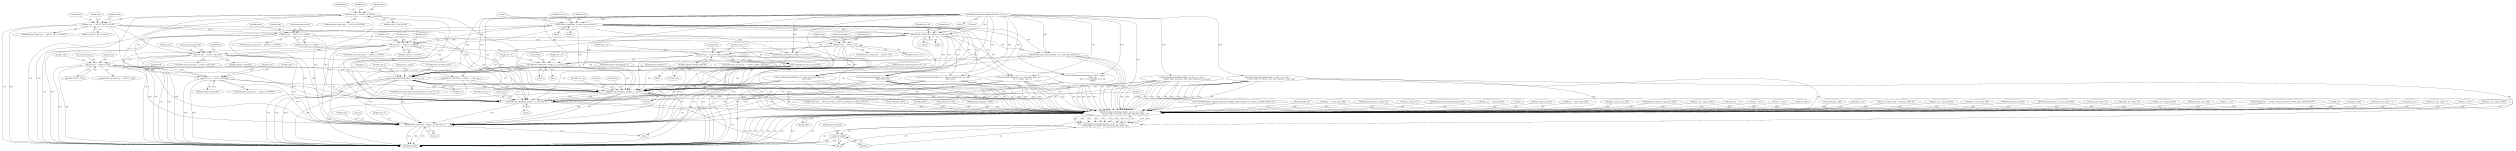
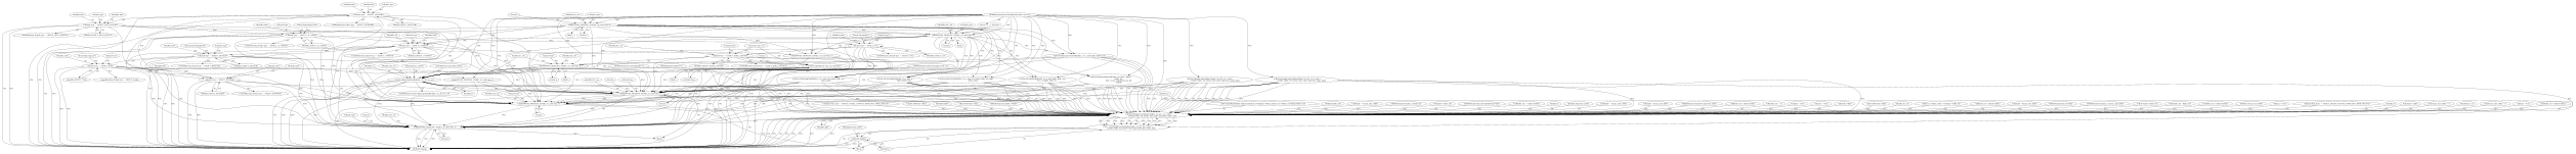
  digraph {
    fontname="Playfair Display"
    node [fontname="Playfair Display"]
    edge [fontname="Playfair Display"]
    n1 [label="(Call,smd->type == DETECT_BYTEJUMP)"]
    n2 [label="(Call,smd->type == DETECT_BYTE_EXTRACT)"]
    n3 [label="(Call,KEYWORD_PROFILING_END(det_ctx, smd->type, 0))"]
    n4 [label="(Call,KEYWORD_PROFILING_END(det_ctx, smd->type, 1))"]
    n5 [label="(Call,KEYWORD_PROFILING_END(det_ctx, smd->type, 1))"]
    n6 [label="(ControlStructure,if (smd->type == DETECT_BYTEJUMP))"]
    n7 [label="(Identifier,DETECT_BYTEJUMP)"]
    n8 [label="(MethodReturn,int)"]
    n9 [label="(Call,smd->type == DETECT_AL_URILEN)"]
    n10 [label="(ControlStructure,if (smd->type == DETECT_BYTE_EXTRACT))"]
    n11 [label="(Identifier,DETECT_BYTE_EXTRACT)"]
    n12 [label="(Literal,0)"]
    n13 [label="(Block,)"]
    n14 [label="(Call,DetectEngineContentInspection(de_ctx, det_ctx, s, smd+1,\n                f, buffer, buffer_len, stream_start_offset, inspection_mode, data))"]
    n15 [label="(Literal,1)"]
    n16 [label="(Block,)"]
    n17 [label="(Literal,1)"]
    n18 [label="(Call,smd->type == DETECT_BYTETEST)"]
    n19 [label="(Identifier,DETECT_BYTETEST)"]
    n20 [label="(ControlStructure,if (smd->type == DETECT_BYTETEST))"]
    n21 [label="(Call,smd->type == DETECT_PCRE)"]
    n22 [label="(Call,KEYWORD_PROFILING_END(det_ctx, smd->type, 1))"]
    n23 [label="(Identifier,DETECT_PCRE)"]
    n24 [label="(ControlStructure,if (smd->type == DETECT_PCRE))"]
    n25 [label="(Call,smd->type == DETECT_ISDATAAT)"]
    n26 [label="(ControlStructure,if (smd->type == DETECT_ISDATAAT))"]
    n27 [label="(Identifier,DETECT_ISDATAAT)"]
    n28 [label="(Call,smd->type == DETECT_CONTENT)"]
    n29 [label="(ControlStructure,if (smd->type == DETECT_CONTENT))"]
    n30 [label="(Identifier,DETECT_CONTENT)"]
    n31 [label="(Call,KEYWORD_PROFILING_END(det_ctx, smd->type, 1))"]
    n32 [label="(Call,KEYWORD_PROFILING_END(det_ctx, smd->type, 0))"]
    n33 [label="(Call,KEYWORD_PROFILING_END(det_ctx, smd->type, 0))"]
    n34 [label="(Call,DetectPcrePayloadMatch(det_ctx, s, smd, p, f,\n                                       buffer, buffer_len))"]
    n35 [label="(Call,DetectByteExtractDoMatch(det_ctx, smd, s, buffer,\n                                     buffer_len,\n                                     &det_ctx->bj_values[bed->local_id],\n                                     endian))"]
    n36 [label="(Call,DetectBytejumpDoMatch(det_ctx, s, smd->ctx, buffer, buffer_len,\n                                  flags, offset))"]
    n37 [label="(Call,DetectBase64DecodeDoMatch(det_ctx, s, smd, buffer, buffer_len))"]
    n38 [label="(Block,)"]
    n39 [label="(Call,DetectBytetestDoMatch(det_ctx, s, smd->ctx, buffer, buffer_len, flags,\n                                  offset, value))"]
    n40 [label="(Call,DetectLuaMatchBuffer(det_ctx, s, smd, buffer, buffer_len,\n                    det_ctx->buffer_offset, f))"]
    n41 [label="(Literal,0)"]
    n42 [label="(Literal,0)"]
    n43 [label="(Block,)"]
    n44 [label="(Call,KEYWORD_PROFILING_END(det_ctx, smd->type, 1))"]
    n45 [label="(Call,DetectBase64DataDoMatch(de_ctx, det_ctx, s, f))"]
    n46 [label="(MethodParameterIn,DetectEngineThreadCtx *det_ctx)"]
    n47 [label="(Call,DetectEngineContentInspection(de_ctx, det_ctx, s, smd+1,\n                        f, buffer, buffer_len, stream_start_offset, inspection_mode, data))"]
    n48 [label="(Call,DetectEngineContentInspection(de_ctx, det_ctx, s, smd+1,\n                    f, buffer, buffer_len, stream_start_offset, inspection_mode, data))"]
    1000130
    n50 [label="(Block,)"]
    n51 [label="(Literal,1)"]
    n52 [label="(ControlStructure,if (DetectBase64DataDoMatch(de_ctx, det_ctx, s, f)))"]
    n53 [label="(Identifier,f)"]
    n54 [label="(Call,r = DetectEngineContentInspection(de_ctx, det_ctx, s, smd+1,\n                f, buffer, buffer_len, stream_start_offset, inspection_mode, data))"]
    n55 [label="(Identifier,data)"]
    n56 [label="(Call,smd->type == DETECT_LUA)"]
    n57 [label="(ControlStructure,if (smd->type == DETECT_AL_URILEN))"]
    n58 [label="(Identifier,DETECT_AL_URILEN)"]
    n59 [label="(Call,smd->type == DETECT_BASE64_DECODE)"]
    n60 [label="(ControlStructure,if (smd->type == DETECT_LUA))"]
    n61 [label="(Identifier,DETECT_LUA)"]
    n62 [label="(Call,SCLogDebug(\"sm->type %u\", smd->type))"]
    n63 [label="(Identifier,DETECT_BASE64_DECODE)"]
    n64 [label="(ControlStructure,if (smd->type == DETECT_BASE64_DECODE))"]
    n65 [label="(Block,)"]
    n66 [label="(Call,smd->type)"]
    n67 [label="(Call,SCReturnInt(r))"]
    n68 [label="(Identifier,r)"]
    n69 [label="(MethodParameterIn,const Signature *s)"]
    n70 [label="(Call,SCLogDebug(\"absolute isdataat mismatch, id->isdataat %\"PRIu32\", buffer_len %\"PRIu32\"\", id->dataat, buffer_len))"]
    n71 [label="(Identifier,buffer_len)"]
    n72 [label="(Call,depth <= stream_start_offset)"]
    n73 [label="(ControlStructure,goto final_match;)"]
    n74 [label="(MethodParameterIn,uint32_t buffer_len)"]
    n75 [label="(Identifier,r)"]
    n76 [label="(Call,depth > buffer_len)"]
    n77 [label="(MethodParameterIn,const SigMatchData *smd)"]
    n78 [label="(Call,buffer_len == urilend->urilen1)"]
    n79 [label="(Identifier,s)"]
    n80 [label="(Literal,1)"]
    n81 [label="(Literal,\"lua starting\")"]
    n82 [label="(Identifier,det_ctx)"]
    n83 [label="(Identifier,inspection_mode)"]
    n84 [label="(Call,depth <= stream_start_offset)"]
    n85 [label="(MethodParameterIn,Flow *f)"]
    n86 [label="(Call,depth - stream_start_offset)"]
    n87 [label="(Call,smd->type)"]
    n88 [label="(MethodParameterIn,uint8_t inspection_mode)"]
    n89 [label="(Call,buffer_len < urilend->urilen1)"]
    n90 [label="(Call,buffer_len == 0)"]
    n91 [label="(Identifier,det_ctx)"]
    n92 [label="(JumpTarget,no_match:)"]
    n93 [label="(Call,data != NULL)"]
    n94 [label="(Identifier,det_ctx)"]
    n95 [label="(Call,smd->type)"]
    n96 [label="(Call,smd == NULL)"]
    n97 [label="(Call,(Packet *)data)"]
    n98 [label="(Call,smd->type)"]
    n99 [label="(MethodParameterIn,DetectEngineCtx *de_ctx)"]
    n100 [label="(Call,(DCERPCState *)data)"]
    n101 [label="(Identifier,bed)"]
    n102 [label="(JumpTarget,final_match:)"]
    n103 [label="(Call,smd->type)"]
    n104 [label="(Identifier,de_ctx)"]
    n105 [label="(Call,det_ctx->buffer_offset + id->dataat > buffer_len)"]
    n106 [label="(Call,buffer_len > urilend->urilen1)"]
    n107 [label="(Call,depth - stream_start_offset)"]
    n108 [label="(Identifier,smd)"]
    n109 [label="(MethodParameterIn,void *data)"]
    n110 [label="(Call,smd->type)"]
    n111 [label="(Identifier,btd)"]
    n112 [label="(MethodParameterIn,uint32_t stream_start_offset)"]
    n113 [label="(Call,smd->type)"]
    n114 [label="(Call,smd->type)"]
    n115 [label="(Call,smd->type)"]
    n116 [label="(Call,smd->type)"]
    n117 [label="(Identifier,bjd)"]
    n118 [label="(Identifier,det_ctx)"]
    n119 [label="(Identifier,smd)"]
    n120 [label="(Call,id->dataat < buffer_len)"]
    n121 [label="(Call,sbuffer_len > buffer_len)"]
    n122 [label="(Identifier,smd)"]
    n123 [label="(Identifier,smd)"]
    n124 [label="(Literal,0)"]
    n125 [label="(Identifier,det_ctx)"]
    n126 [label="(Call,buffer_len > urilend->urilen1)"]
    n127 [label="(Identifier,s)"]
    n128 [label="(Call,smd->type)"]
    n129 [label="(Identifier,stream_start_offset)"]
    n130 [label="(Call,data != NULL)"]
    n131 [label="(Literal,1)"]
    n132 [label="(Call,inspection_mode == DETECT_ENGINE_CONTENT_INSPECTION_MODE_PAYLOAD)"]
    n133 [label="(Literal,0)"]
    n134 [label="(Identifier,f)"]
    n135 [label="(Call,found - buffer)"]
    n136 [label="(Call,stream_start_offset != 0)"]
    n137 [label="(Identifier,smd)"]
    n138 [label="(Call,smd->type)"]
    n139 [label="(Identifier,smd)"]
    n140 [label="(Literal,0)"]
    n141 [label="(Identifier,de_ctx)"]
    n142 [label="(Identifier,cd)"]
    n143 [label="(Identifier,det_ctx)"]
    n144 [label="(Identifier,det_ctx)"]
    n145 [label="(Call,stream_start_offset != 0)"]
    n146 [label="(Call,data != NULL)"]
    n147 [label="(Literal,\"inspecting isdataat\")"]
    n148 [label="(Identifier,smd)"]
    n149 [label="(Call,buffer_len < urilend->urilen2)"]
    n150 [label="(Call,inspection_mode == DETECT_ENGINE_CONTENT_INSPECTION_MODE_PAYLOAD)"]
    n151 [label="(Call,smd->type)"]
    n152 [label="(Identifier,det_ctx)"]
    n153 [label="(Identifier,det_ctx)"]
    n154 [label="(Call,(DCERPCState *)data)"]
    n155 [label="(Identifier,buffer)"]
    n156 [label="(Call,smd->type)"]
    n157 [label="(Call,(DCERPCState *)data)"]
    n158 [label="(Literal,\"inspecting uri len\")"]
    n159 [label="(Literal,\"inspecting pcre\")"]
    n160 [label="(Identifier,smd)"]
    n161 [label="(Literal,\"sm->type %u\")"]
    n162 [label="(Call,smd->type)"]
    n163 [label="(Call,smd->type)"]
    n164 [label="(MethodParameterIn,uint8_t *buffer)"]
    n1 -> n2 [label="DDG: "]
    n1 -> n3 [label="DDG: "]
    n1 -> n4 [label="DDG: "]
    n1 -> n5 [label="DDG: "]
    n1 -> n6 [label="AST: "]
    n1 -> n7 [label="CFG: "]
    n1 -> n8 [label="DDG: "]
    n1 -> n8 [label="DDG: "]
    n2 -> n3 [label="DDG: "]
    n2 -> n4 [label="DDG: "]
    n2 -> n5 [label="DDG: "]
    n2 -> n8 [label="DDG: "]
    n2 -> n8 [label="DDG: "]
    n2 -> n9 [label="DDG: "]
    n2 -> n10 [label="AST: "]
    n2 -> n11 [label="CFG: "]
    n3 -> n4 [label="DDG: "]
    n3 -> n4 [label="DDG: "]
    n3 -> n5 [label="DDG: "]
    n3 -> n5 [label="DDG: "]
    n3 -> n8 [label="DDG: "]
    n3 -> n12 [label="CFG: "]
    n3 -> n13 [label="AST: "]
    n4 -> n5 [label="DDG: "]
    n4 -> n14 [label="DDG: "]
    n4 -> n15 [label="CFG: "]
    n4 -> n16 [label="AST: "]
    n5 -> n8 [label="DDG: "]
    n5 -> n8 [label="DDG: "]
    n5 -> n8 [label="DDG: "]
    n5 -> n13 [label="AST: "]
    n5 -> n17 [label="CFG: "]
    n7 -> n1 [label="AST: "]
    n9 -> n3 [label="DDG: "]
    n9 -> n4 [label="DDG: "]
    n9 -> n5 [label="DDG: "]
    n9 -> n8 [label="DDG: "]
    n9 -> n8 [label="DDG: "]
    n9 -> n56 [label="DDG: "]
    n9 -> n57 [label="AST: "]
    n9 -> n58 [label="CFG: "]
    n11 -> n2 [label="AST: "]
    n12 -> n3 [label="AST: "]
    n14 -> n5 [label="DDG: "]
    n14 -> n8 [label="DDG: "]
    n14 -> n8 [label="DDG: "]
    n14 -> n8 [label="DDG: "]
    n14 -> n8 [label="DDG: "]
    n14 -> n8 [label="DDG: "]
    n14 -> n8 [label="DDG: "]
    n14 -> n8 [label="DDG: "]
    n14 -> n8 [label="DDG: "]
    n14 -> n8 [label="DDG: "]
    n14 -> n54 [label="AST: "]
    n14 -> n54 [label="DDG: "]
    n14 -> n54 [label="DDG: "]
    n14 -> n54 [label="DDG: "]
    n14 -> n54 [label="DDG: "]
    n14 -> n54 [label="DDG: "]
    n14 -> n54 [label="DDG: "]
    n14 -> n54 [label="DDG: "]
    n14 -> n54 [label="DDG: "]
    n14 -> n54 [label="DDG: "]
    n14 -> n54 [label="DDG: "]
    n14 -> n55 [label="CFG: "]
    n15 -> n4 [label="AST: "]
    n17 -> n5 [label="AST: "]
    n18 -> n1 [label="DDG: "]
    n18 -> n3 [label="DDG: "]
    n18 -> n4 [label="DDG: "]
    n18 -> n5 [label="DDG: "]
    n18 -> n8 [label="DDG: "]
    n18 -> n8 [label="DDG: "]
    n18 -> n19 [label="CFG: "]
    n18 -> n20 [label="AST: "]
    n19 -> n18 [label="AST: "]
    n21 -> n3 [label="DDG: "]
    n21 -> n4 [label="DDG: "]
    n21 -> n5 [label="DDG: "]
    n21 -> n8 [label="DDG: "]
    n21 -> n8 [label="DDG: "]
    n21 -> n18 [label="DDG: "]
    n21 -> n22 [label="DDG: "]
    n21 -> n23 [label="CFG: "]
    n21 -> n24 [label="AST: "]
    n22 -> n3 [label="DDG: "]
    n22 -> n4 [label="DDG: "]
    n22 -> n5 [label="DDG: "]
    n23 -> n21 [label="AST: "]
    n25 -> n3 [label="DDG: "]
    n25 -> n4 [label="DDG: "]
    n25 -> n5 [label="DDG: "]
    n25 -> n8 [label="DDG: "]
    n25 -> n8 [label="DDG: "]
    n25 -> n21 [label="DDG: "]
    n25 -> n26 [label="AST: "]
    n25 -> n27 [label="CFG: "]
-   n2 -> n25 [label="AST: "]
+   n27 -> n25 [label="AST: "]
    n28 -> n3 [label="DDG: "]
    n28 -> n4 [label="DDG: "]
    n28 -> n5 [label="DDG: "]
    n28 -> n8 [label="DDG: "]
    n28 -> n8 [label="DDG: "]
    n28 -> n25 [label="DDG: "]
    n28 -> n29 [label="AST: "]
    n28 -> n30 [label="CFG: "]
    n28 -> n31 [label="DDG: "]
    n30 -> n28 [label="AST: "]
    n31 -> n3 [label="DDG: "]
    n31 -> n4 [label="DDG: "]
    n31 -> n5 [label="DDG: "]
    n32 -> n3 [label="DDG: "]
    n32 -> n4 [label="DDG: "]
    n32 -> n5 [label="DDG: "]
    n32 -> n8 [label="DDG: "]
    n32 -> n28 [label="DDG: "]
    n32 -> n31 [label="DDG: "]
    n32 -> n33 [label="DDG: "]
    n32 -> n33 [label="DDG: "]
    n32 -> n34 [label="DDG: "]
    n32 -> n35 [label="DDG: "]
    n32 -> n36 [label="DDG: "]
    n32 -> n37 [label="DDG: "]
    n32 -> n38 [label="AST: "]
    n32 -> n39 [label="DDG: "]
    n32 -> n40 [label="DDG: "]
    n32 -> n41 [label="CFG: "]
    n33 -> n3 [label="DDG: "]
    n33 -> n4 [label="DDG: "]
    n33 -> n5 [label="DDG: "]
    n33 -> n8 [label="DDG: "]
    n33 -> n28 [label="DDG: "]
    n33 -> n31 [label="DDG: "]
    n33 -> n34 [label="DDG: "]
    n33 -> n35 [label="DDG: "]
    n33 -> n36 [label="DDG: "]
    n33 -> n37 [label="DDG: "]
    n33 -> n39 [label="DDG: "]
    n33 -> n40 [label="DDG: "]
    n33 -> n42 [label="CFG: "]
    n33 -> n43 [label="AST: "]
    n34 -> n3 [label="DDG: "]
    n34 -> n4 [label="DDG: "]
    n34 -> n5 [label="DDG: "]
    n34 -> n14 [label="DDG: "]
    n34 -> n14 [label="DDG: "]
    n34 -> n14 [label="DDG: "]
    n34 -> n14 [label="DDG: "]
    n34 -> n14 [label="DDG: "]
    n35 -> n3 [label="DDG: "]
    n35 -> n4 [label="DDG: "]
    n35 -> n5 [label="DDG: "]
    n35 -> n14 [label="DDG: "]
    n35 -> n14 [label="DDG: "]
    n35 -> n14 [label="DDG: "]
    n35 -> n14 [label="DDG: "]
    n36 -> n3 [label="DDG: "]
    n36 -> n4 [label="DDG: "]
    n36 -> n5 [label="DDG: "]
    n36 -> n14 [label="DDG: "]
    n36 -> n14 [label="DDG: "]
    n36 -> n14 [label="DDG: "]
    n37 -> n3 [label="DDG: "]
    n37 -> n14 [label="DDG: "]
    n37 -> n14 [label="DDG: "]
    n37 -> n14 [label="DDG: "]
    n37 -> n14 [label="DDG: "]
    n37 -> n44 [label="DDG: "]
    n37 -> n45 [label="DDG: "]
    n39 -> n3 [label="DDG: "]
    n39 -> n4 [label="DDG: "]
    n39 -> n5 [label="DDG: "]
    n39 -> n14 [label="DDG: "]
    n39 -> n14 [label="DDG: "]
    n39 -> n14 [label="DDG: "]
    n40 -> n3 [label="DDG: "]
    n40 -> n4 [label="DDG: "]
    n40 -> n5 [label="DDG: "]
    n40 -> n14 [label="DDG: "]
    n40 -> n14 [label="DDG: "]
    n40 -> n14 [label="DDG: "]
    n40 -> n14 [label="DDG: "]
    n40 -> n14 [label="DDG: "]
    n41 -> n32 [label="AST: "]
    n42 -> n33 [label="AST: "]
    n44 -> n3 [label="DDG: "]
    n44 -> n5 [label="DDG: "]
    n44 -> n45 [label="DDG: "]
    n44 -> n50 [label="AST: "]
    n44 -> n51 [label="CFG: "]
    n45 -> n3 [label="DDG: "]
    n45 -> n5 [label="DDG: "]
    n45 -> n8 [label="DDG: "]
    n45 -> n8 [label="DDG: "]
    n45 -> n8 [label="DDG: "]
    n45 -> n8 [label="DDG: "]
    n45 -> n14 [label="DDG: "]
    n45 -> n14 [label="DDG: "]
    n45 -> n14 [label="DDG: "]
    n45 -> n52 [label="AST: "]
    n45 -> n53 [label="CFG: "]
    n46 -> n3 [label="DDG: "]
    n46 -> n4 [label="DDG: "]
    n46 -> n5 [label="DDG: "]
    n46 -> n8 [label="DDG: "]
    n46 -> n14 [label="DDG: "]
    n46 -> n22 [label="DDG: "]
    n46 -> n31 [label="DDG: "]
    n46 -> n32 [label="DDG: "]
    n46 -> n33 [label="DDG: "]
    n46 -> n34 [label="DDG: "]
    n46 -> n35 [label="DDG: "]
    n46 -> n36 [label="DDG: "]
    n46 -> n37 [label="DDG: "]
    n46 -> n39 [label="DDG: "]
    n46 -> n40 [label="DDG: "]
    n46 -> n44 [label="DDG: "]
    n46 -> n45 [label="DDG: "]
    n46 -> n47 [label="DDG: "]
    n46 -> n48 [label="DDG: "]
    n46 -> 1000130 [label="AST: "]
    n47 -> n3 [label="DDG: "]
    n47 -> n4 [label="DDG: "]
    n47 -> n5 [label="DDG: "]
    n47 -> n14 [label="DDG: "]
    n47 -> n14 [label="DDG: "]
    n47 -> n14 [label="DDG: "]
    n47 -> n14 [label="DDG: "]
    n47 -> n14 [label="DDG: "]
    n47 -> n14 [label="DDG: "]
    n47 -> n14 [label="DDG: "]
    n47 -> n14 [label="DDG: "]
    n48 -> n3 [label="DDG: "]
    n48 -> n14 [label="DDG: "]
    n48 -> n14 [label="DDG: "]
    n48 -> n14 [label="DDG: "]
    n48 -> n14 [label="DDG: "]
    n48 -> n14 [label="DDG: "]
    n48 -> n14 [label="DDG: "]
    n48 -> n14 [label="DDG: "]
    n48 -> n14 [label="DDG: "]
    n51 -> n44 [label="AST: "]
    n53 -> n45 [label="AST: "]
    n54 -> n8 [label="DDG: "]
    n54 -> n14 [label="CFG: "]
    n54 -> n16 [label="AST: "]
    n54 -> n67 [label="DDG: "]
    n55 -> n14 [label="AST: "]
    n56 -> n3 [label="DDG: "]
    n56 -> n4 [label="DDG: "]
    n56 -> n5 [label="DDG: "]
    n56 -> n8 [label="DDG: "]
    n56 -> n8 [label="DDG: "]
    n56 -> n59 [label="DDG: "]
    n56 -> n60 [label="AST: "]
    n56 -> n61 [label="CFG: "]
    n58 -> n9 [label="AST: "]
    n59 -> n3 [label="DDG: "]
    n59 -> n8 [label="DDG: "]
    n59 -> n8 [label="DDG: "]
    n59 -> n44 [label="DDG: "]
    n59 -> n62 [label="DDG: "]
    n59 -> n63 [label="CFG: "]
    n59 -> n64 [label="AST: "]
    n61 -> n56 [label="AST: "]
    n62 -> n3 [label="DDG: "]
    n62 -> n8 [label="DDG: "]
    n62 -> n65 [label="AST: "]
    n62 -> n66 [label="CFG: "]
    n63 -> n59 [label="AST: "]
    n66 -> n62 [label="AST: "]
    n67 -> n8 [label="DDG: "]
    n67 -> n8 [label="DDG: "]
    n67 -> n16 [label="AST: "]
    n67 -> n68 [label="CFG: "]
    n68 -> n54 [label="CFG: "]
    n68 -> n67 [label="AST: "]
    n69 -> n14 [label="DDG: "]
    n69 -> n45 [label="DDG: "]
    n70 -> n14 [label="DDG: "]
    n71 -> n14 [label="AST: "]
    n72 -> n14 [label="DDG: "]
    n73 -> n45 [label="CFG: "]
    n74 -> n14 [label="DDG: "]
    n75 -> n4 [label="CFG: "]
    n75 -> n54 [label="AST: "]
    n76 -> n14 [label="DDG: "]
    n77 -> n14 [label="DDG: "]
    n78 -> n14 [label="DDG: "]
    n79 -> n14 [label="AST: "]
    n80 -> n62 [label="CFG: "]
    n81 -> n56 [label="CFG: "]
    n82 -> n4 [label="AST: "]
    n83 -> n14 [label="AST: "]
    n84 -> n14 [label="DDG: "]
    n85 -> n14 [label="DDG: "]
    n85 -> n45 [label="DDG: "]
    n86 -> n14 [label="DDG: "]
    n87 -> n21 [label="AST: "]
    n88 -> n14 [label="DDG: "]
    n89 -> n14 [label="DDG: "]
    n90 -> n14 [label="DDG: "]
    n91 -> n33 [label="AST: "]
    n92 -> n45 [label="CFG: "]
    n93 -> n14 [label="DDG: "]
    n94 -> n59 [label="CFG: "]
    n95 -> n25 [label="AST: "]
    n96 -> n14 [label="DDG: "]
    n97 -> n14 [label="DDG: "]
    n98 -> n33 [label="AST: "]
    n99 -> n14 [label="DDG: "]
    n99 -> n45 [label="DDG: "]
    n100 -> n14 [label="DDG: "]
    n101 -> n2 [label="CFG: "]
    n102 -> n67 [label="CFG: "]
    n103 -> n4 [label="AST: "]
    n104 -> n14 [label="AST: "]
    n105 -> n14 [label="DDG: "]
    n106 -> n14 [label="DDG: "]
    n107 -> n14 [label="DDG: "]
    n108 -> n1 [label="CFG: "]
    n109 -> n14 [label="DDG: "]
    n110 -> n2 [label="AST: "]
    n111 -> n18 [label="CFG: "]
    n112 -> n14 [label="DDG: "]
    n113 -> n18 [label="AST: "]
    n114 -> n56 [label="AST: "]
    n115 -> n5 [label="AST: "]
    n116 -> n28 [label="AST: "]
    n117 -> n1 [label="CFG: "]
    n118 -> n3 [label="AST: "]
    n119 -> n18 [label="CFG: "]
    n120 -> n14 [label="DDG: "]
    n121 -> n14 [label="DDG: "]
    n122 -> n25 [label="CFG: "]
    n123 -> n9 [label="CFG: "]
    n124 -> n32 [label="CFG: "]
    n125 -> n44 [label="AST: "]
    n126 -> n14 [label="DDG: "]
    n127 -> n45 [label="AST: "]
    n128 -> n44 [label="AST: "]
    n129 -> n14 [label="AST: "]
    n130 -> n14 [label="DDG: "]
    n131 -> n5 [label="CFG: "]
    n132 -> n14 [label="DDG: "]
    n133 -> n33 [label="CFG: "]
    n134 -> n14 [label="AST: "]
    n135 -> n14 [label="DDG: "]
    n136 -> n14 [label="DDG: "]
    n137 -> n2 [label="CFG: "]
    n138 -> n59 [label="AST: "]
    n139 -> n28 [label="CFG: "]
    n140 -> n3 [label="CFG: "]
    n141 -> n44 [label="CFG: "]
    n141 -> n45 [label="AST: "]
    n142 -> n28 [label="CFG: "]
    n143 -> n14 [label="AST: "]
    n144 -> n32 [label="AST: "]
    n145 -> n14 [label="DDG: "]
    n146 -> n14 [label="DDG: "]
    n147 -> n25 [label="CFG: "]
    n148 -> n21 [label="CFG: "]
    n149 -> n14 [label="DDG: "]
    n150 -> n14 [label="DDG: "]
    n151 -> n9 [label="AST: "]
    n152 -> n5 [label="AST: "]
    n153 -> n45 [label="AST: "]
    n154 -> n14 [label="DDG: "]
    n155 -> n14 [label="AST: "]
    n156 -> n32 [label="AST: "]
    n157 -> n14 [label="DDG: "]
    n158 -> n9 [label="CFG: "]
    n159 -> n21 [label="CFG: "]
    n160 -> n56 [label="CFG: "]
    n161 -> n59 [label="CFG: "]
    n161 -> n62 [label="AST: "]
    n162 -> n1 [label="AST: "]
    n163 -> n3 [label="AST: "]
    n164 -> n14 [label="DDG: "]
  }
